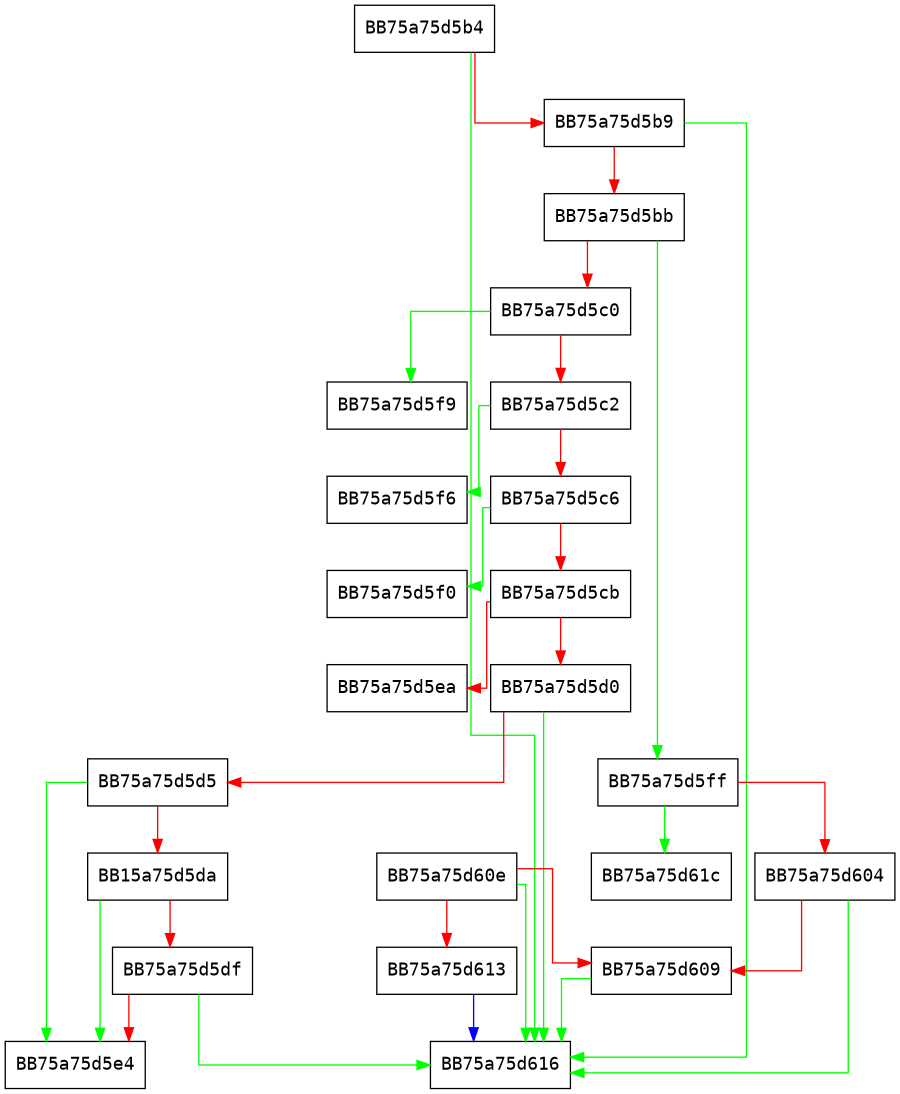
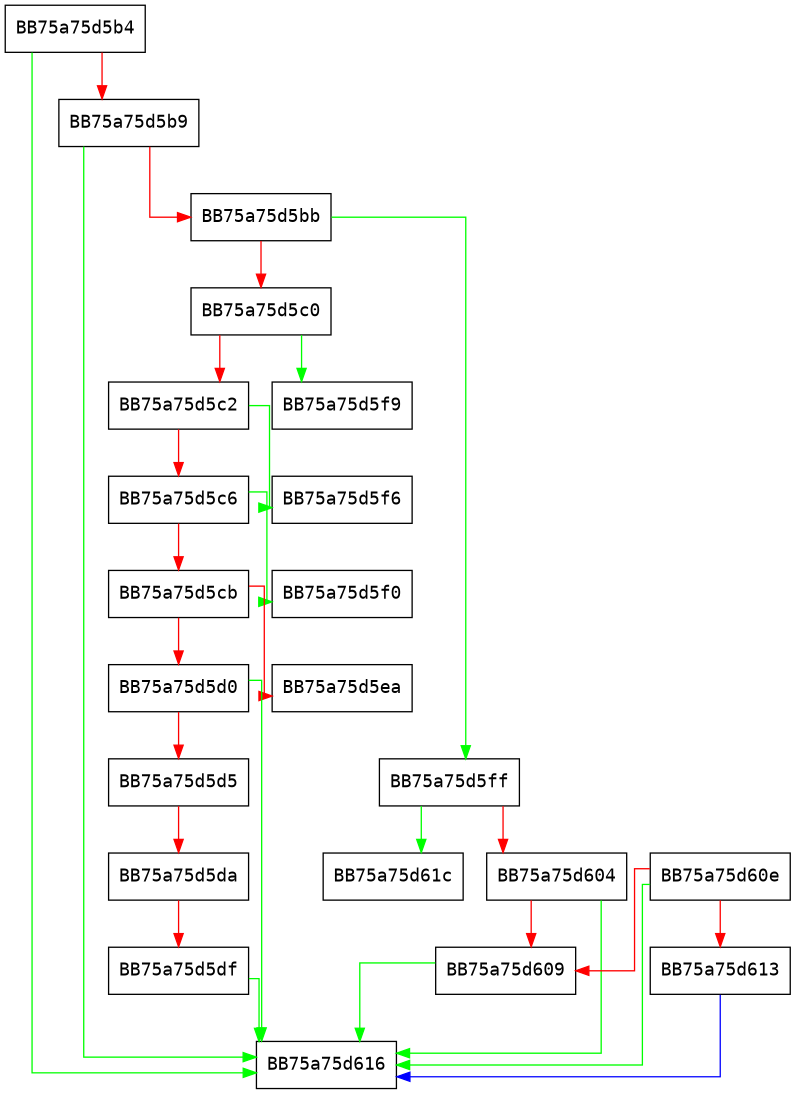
  digraph {
    fontname="DejaVu Sans Mono"
    splines=ortho
    node [fontname="DejaVu Sans Mono" shape=box]
    edge [color=red fontname="DejaVu Sans Mono"]
    BB75a75d5b4
    BB75a75d616
    BB75a75d5b9
    BB75a75d5bb
    BB75a75d5ff
    BB75a75d5c0
    BB75a75d61c
    BB75a75d604
    BB75a75d5f9
    BB75a75d5c2
    BB75a75d609
    BB75a75d5f6
    BB75a75d5c6
    BB75a75d5f0
    BB75a75d5cb
    BB75a75d5ea
    BB75a75d5d0
    BB75a75d5d5
-   BB75a75d5e4
-   BB75a75d5da [label=BB15a75d5da]
+   BB75a75d5da
    BB75a75d5df
    BB75a75d60e
    BB75a75d613
    BB75a75d5b4 -> BB75a75d616 [color=green]
    BB75a75d5b4 -> BB75a75d5b9
    BB75a75d5b9 -> BB75a75d616 [color=green]
    BB75a75d5b9 -> BB75a75d5bb
    BB75a75d5bb -> BB75a75d5ff [color=green]
    BB75a75d5bb -> BB75a75d5c0
    BB75a75d5ff -> BB75a75d61c [color=green]
    BB75a75d5ff -> BB75a75d604
    BB75a75d5c0 -> BB75a75d5f9 [color=green]
    BB75a75d5c0 -> BB75a75d5c2
    BB75a75d604 -> BB75a75d616 [color=green]
    BB75a75d604 -> BB75a75d609
    BB75a75d5c2 -> BB75a75d5f6 [color=green]
    BB75a75d5c2 -> BB75a75d5c6
    BB75a75d609 -> BB75a75d616 [color=green]
    BB75a75d5c6 -> BB75a75d5f0 [color=green]
    BB75a75d5c6 -> BB75a75d5cb
    BB75a75d5cb -> BB75a75d5ea
    BB75a75d5cb -> BB75a75d5d0
    BB75a75d5d0 -> BB75a75d616 [color=green]
    BB75a75d5d0 -> BB75a75d5d5
-   BB75a75d5d5 -> BB75a75d5e4 [color=green]
    BB75a75d5d5 -> BB75a75d5da
-   BB75a75d5da -> BB75a75d5e4 [color=green]
    BB75a75d5da -> BB75a75d5df
    BB75a75d5df -> BB75a75d616 [color=green]
-   BB75a75d5df -> BB75a75d5e4
    BB75a75d60e -> BB75a75d616 [color=green]
    BB75a75d60e -> BB75a75d609
    BB75a75d60e -> BB75a75d613
    BB75a75d613 -> BB75a75d616 [color=blue]
  }
